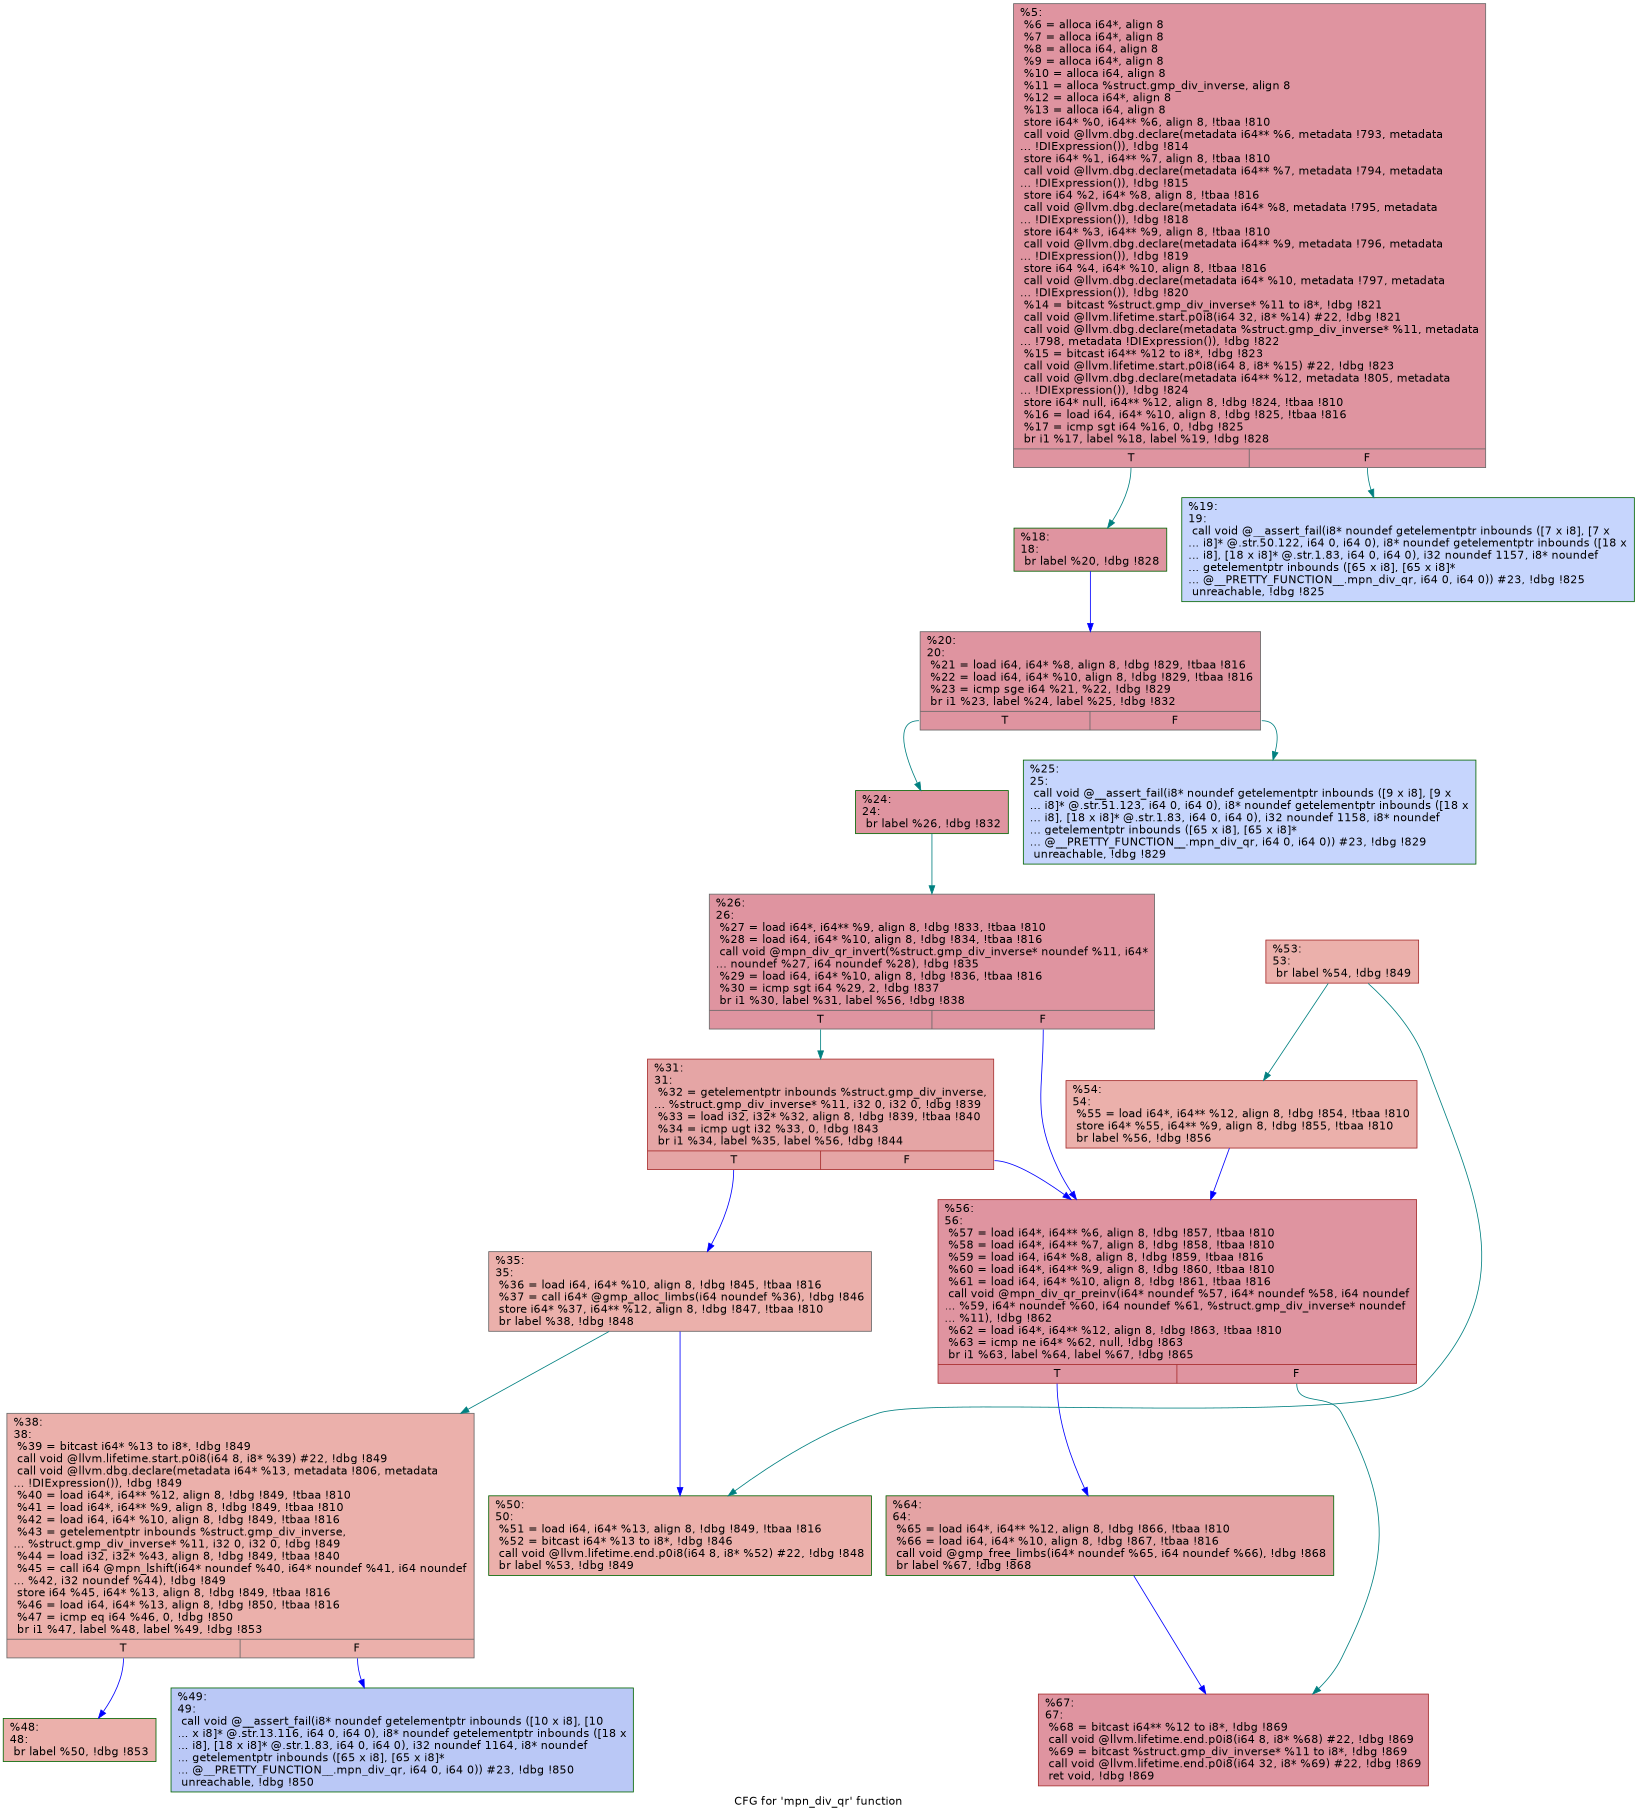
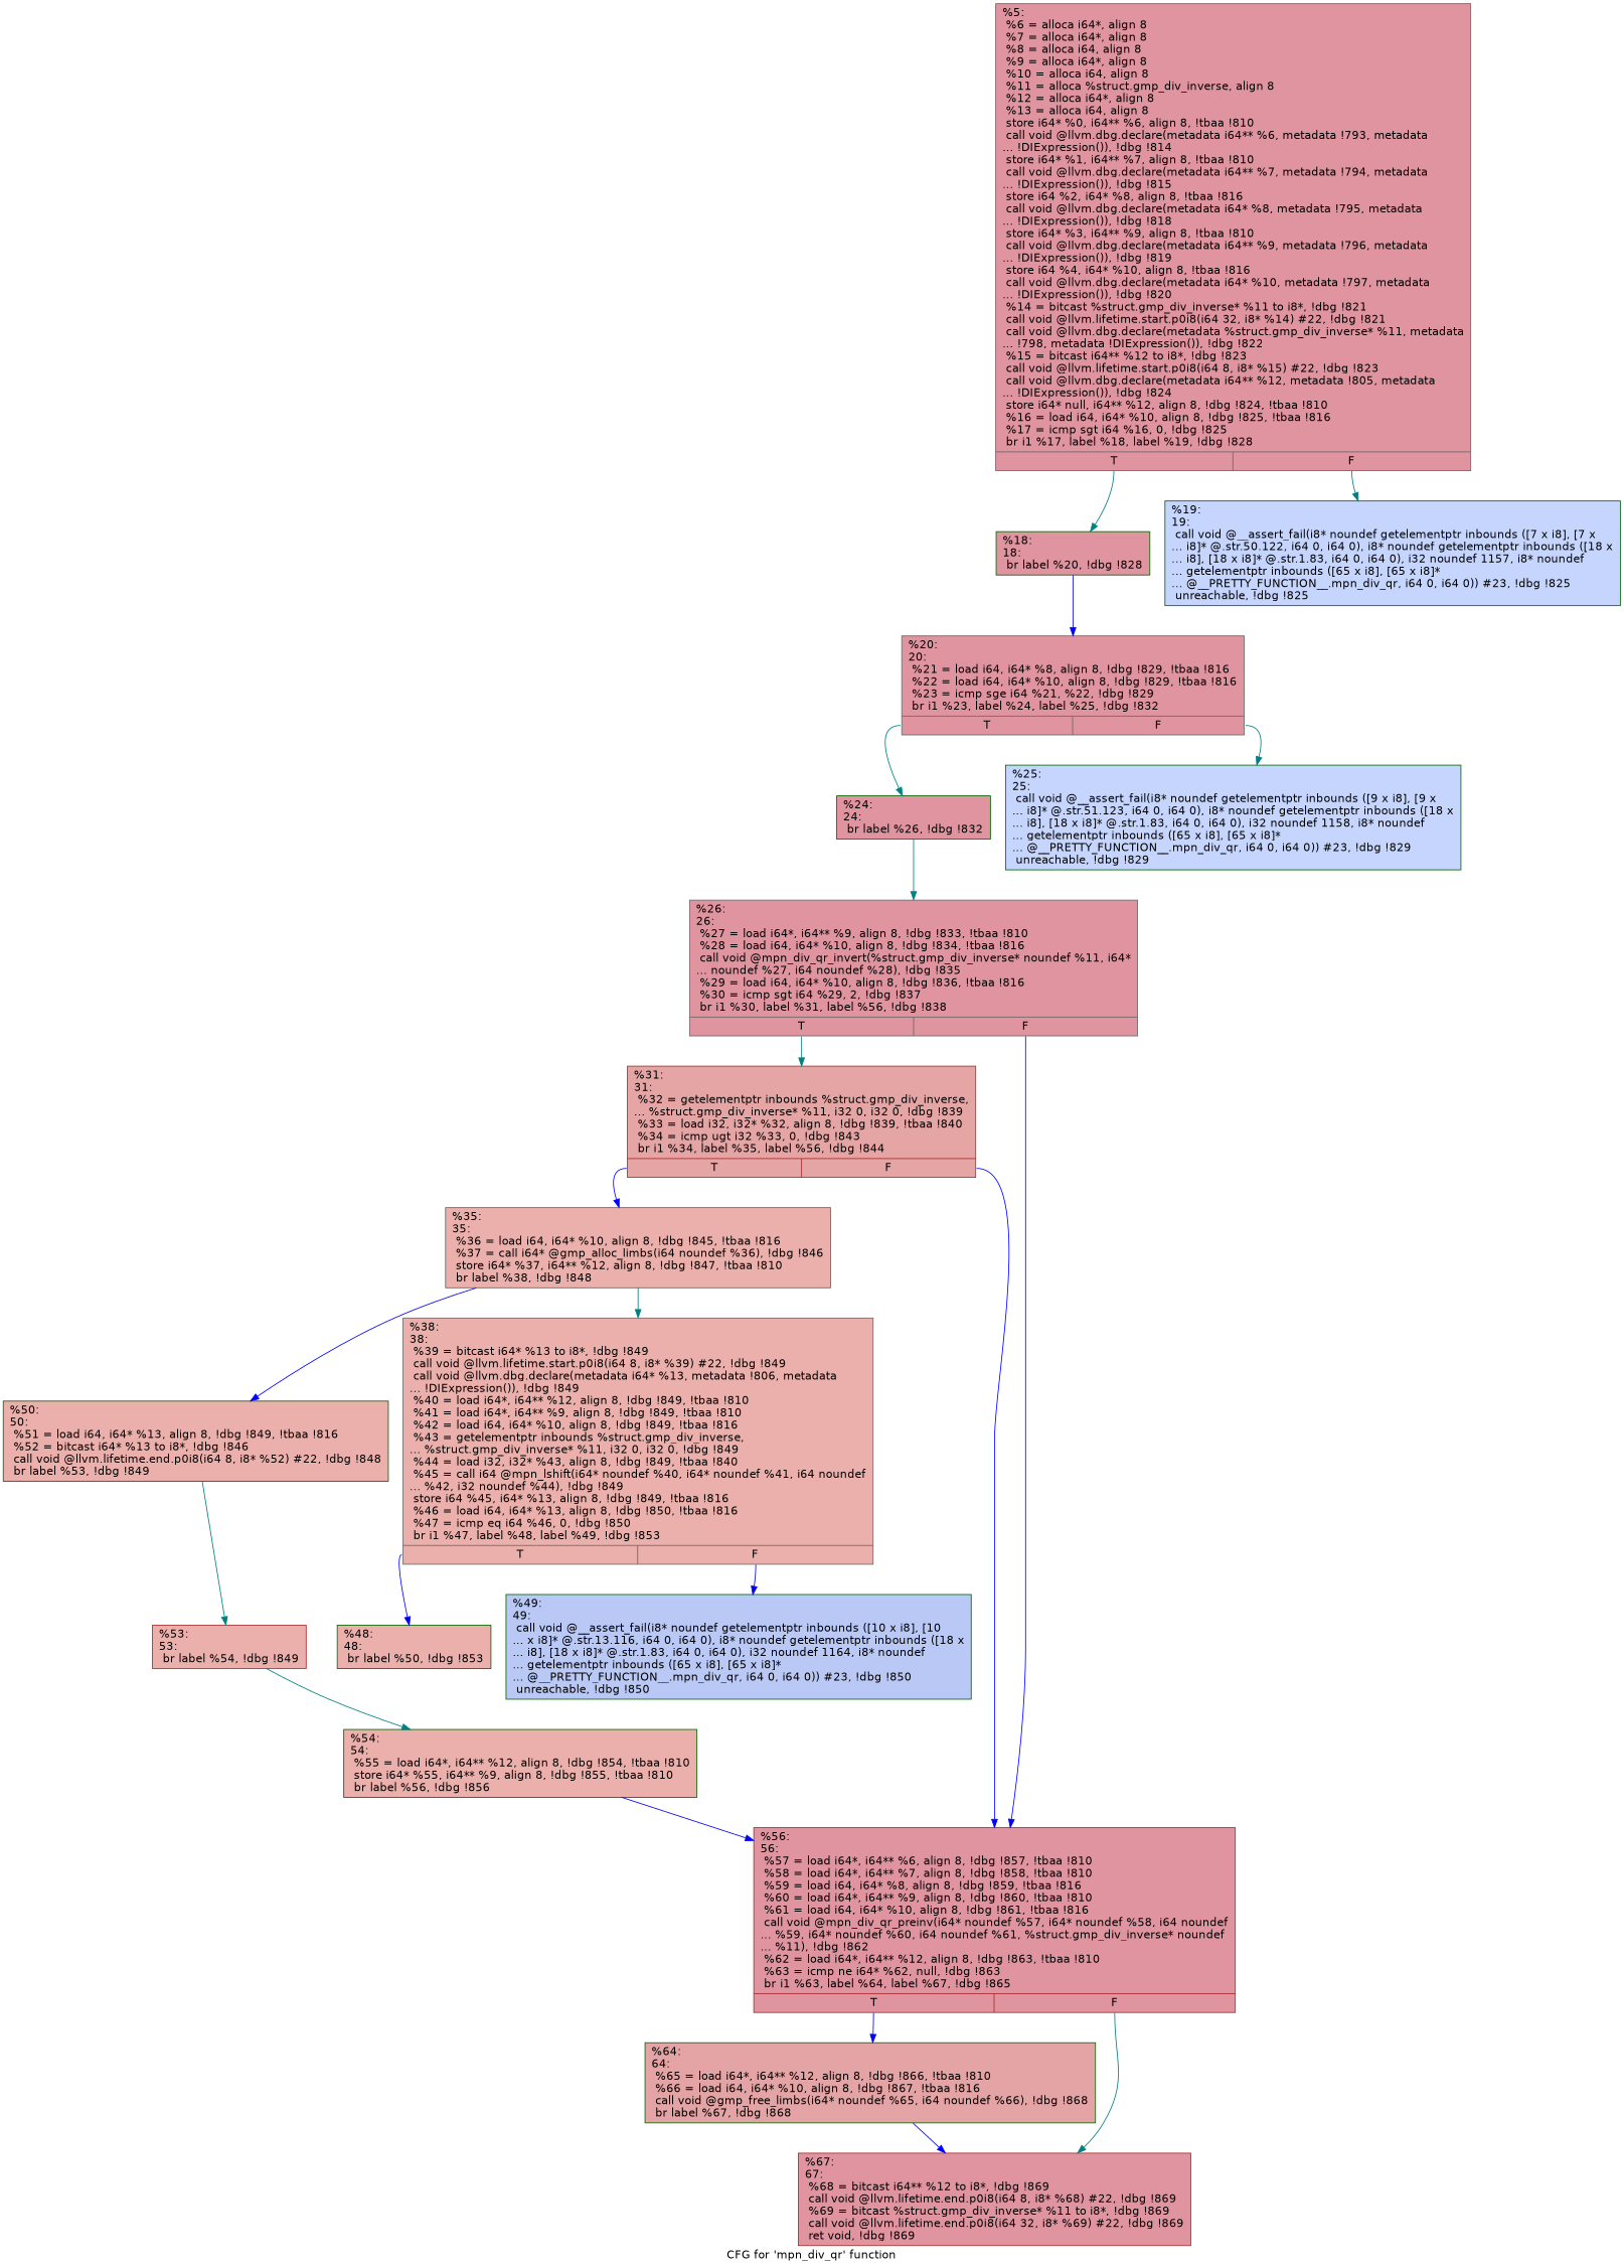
  digraph {
    fontname="DejaVu Sans"
    label="CFG for 'mpn_div_qr' function"
    node [color=darkgreen fillcolor="#b70d2870" fontname="DejaVu Sans" shape=record style=filled]
    edge [color=teal fontname="DejaVu Sans"]
    n1 [color=gray40 label="{%5:\l  %6 = alloca i64*, align 8\l  %7 = alloca i64*, align 8\l  %8 = alloca i64, align 8\l  %9 = alloca i64*, align 8\l  %10 = alloca i64, align 8\l  %11 = alloca %struct.gmp_div_inverse, align 8\l  %12 = alloca i64*, align 8\l  %13 = alloca i64, align 8\l  store i64* %0, i64** %6, align 8, !tbaa !810\l  call void @llvm.dbg.declare(metadata i64** %6, metadata !793, metadata\l... !DIExpression()), !dbg !814\l  store i64* %1, i64** %7, align 8, !tbaa !810\l  call void @llvm.dbg.declare(metadata i64** %7, metadata !794, metadata\l... !DIExpression()), !dbg !815\l  store i64 %2, i64* %8, align 8, !tbaa !816\l  call void @llvm.dbg.declare(metadata i64* %8, metadata !795, metadata\l... !DIExpression()), !dbg !818\l  store i64* %3, i64** %9, align 8, !tbaa !810\l  call void @llvm.dbg.declare(metadata i64** %9, metadata !796, metadata\l... !DIExpression()), !dbg !819\l  store i64 %4, i64* %10, align 8, !tbaa !816\l  call void @llvm.dbg.declare(metadata i64* %10, metadata !797, metadata\l... !DIExpression()), !dbg !820\l  %14 = bitcast %struct.gmp_div_inverse* %11 to i8*, !dbg !821\l  call void @llvm.lifetime.start.p0i8(i64 32, i8* %14) #22, !dbg !821\l  call void @llvm.dbg.declare(metadata %struct.gmp_div_inverse* %11, metadata\l... !798, metadata !DIExpression()), !dbg !822\l  %15 = bitcast i64** %12 to i8*, !dbg !823\l  call void @llvm.lifetime.start.p0i8(i64 8, i8* %15) #22, !dbg !823\l  call void @llvm.dbg.declare(metadata i64** %12, metadata !805, metadata\l... !DIExpression()), !dbg !824\l  store i64* null, i64** %12, align 8, !dbg !824, !tbaa !810\l  %16 = load i64, i64* %10, align 8, !dbg !825, !tbaa !816\l  %17 = icmp sgt i64 %16, 0, !dbg !825\l  br i1 %17, label %18, label %19, !dbg !828\l|{<s0>T|<s1>F}}"]
    n2 [label="{%18:\l18:                                               \l  br label %20, !dbg !828\l}"]
    n3 [fillcolor="#7ea1fa70" label="{%19:\l19:                                               \l  call void @__assert_fail(i8* noundef getelementptr inbounds ([7 x i8], [7 x\l... i8]* @.str.50.122, i64 0, i64 0), i8* noundef getelementptr inbounds ([18 x\l... i8], [18 x i8]* @.str.1.83, i64 0, i64 0), i32 noundef 1157, i8* noundef\l... getelementptr inbounds ([65 x i8], [65 x i8]*\l... @__PRETTY_FUNCTION__.mpn_div_qr, i64 0, i64 0)) #23, !dbg !825\l  unreachable, !dbg !825\l}"]
    n4 [color=gray40 label="{%20:\l20:                                               \l  %21 = load i64, i64* %8, align 8, !dbg !829, !tbaa !816\l  %22 = load i64, i64* %10, align 8, !dbg !829, !tbaa !816\l  %23 = icmp sge i64 %21, %22, !dbg !829\l  br i1 %23, label %24, label %25, !dbg !832\l|{<s0>T|<s1>F}}"]
    n5 [label="{%24:\l24:                                               \l  br label %26, !dbg !832\l}"]
    n6 [fillcolor="#7ea1fa70" label="{%25:\l25:                                               \l  call void @__assert_fail(i8* noundef getelementptr inbounds ([9 x i8], [9 x\l... i8]* @.str.51.123, i64 0, i64 0), i8* noundef getelementptr inbounds ([18 x\l... i8], [18 x i8]* @.str.1.83, i64 0, i64 0), i32 noundef 1158, i8* noundef\l... getelementptr inbounds ([65 x i8], [65 x i8]*\l... @__PRETTY_FUNCTION__.mpn_div_qr, i64 0, i64 0)) #23, !dbg !829\l  unreachable, !dbg !829\l}"]
    n7 [color=gray40 label="{%26:\l26:                                               \l  %27 = load i64*, i64** %9, align 8, !dbg !833, !tbaa !810\l  %28 = load i64, i64* %10, align 8, !dbg !834, !tbaa !816\l  call void @mpn_div_qr_invert(%struct.gmp_div_inverse* noundef %11, i64*\l... noundef %27, i64 noundef %28), !dbg !835\l  %29 = load i64, i64* %10, align 8, !dbg !836, !tbaa !816\l  %30 = icmp sgt i64 %29, 2, !dbg !837\l  br i1 %30, label %31, label %56, !dbg !838\l|{<s0>T|<s1>F}}"]
    n8 [color=brown fillcolor="#c5333470" label="{%31:\l31:                                               \l  %32 = getelementptr inbounds %struct.gmp_div_inverse,\l... %struct.gmp_div_inverse* %11, i32 0, i32 0, !dbg !839\l  %33 = load i32, i32* %32, align 8, !dbg !839, !tbaa !840\l  %34 = icmp ugt i32 %33, 0, !dbg !843\l  br i1 %34, label %35, label %56, !dbg !844\l|{<s0>T|<s1>F}}"]
    n9 [color=brown label="{%56:\l56:                                               \l  %57 = load i64*, i64** %6, align 8, !dbg !857, !tbaa !810\l  %58 = load i64*, i64** %7, align 8, !dbg !858, !tbaa !810\l  %59 = load i64, i64* %8, align 8, !dbg !859, !tbaa !816\l  %60 = load i64*, i64** %9, align 8, !dbg !860, !tbaa !810\l  %61 = load i64, i64* %10, align 8, !dbg !861, !tbaa !816\l  call void @mpn_div_qr_preinv(i64* noundef %57, i64* noundef %58, i64 noundef\l... %59, i64* noundef %60, i64 noundef %61, %struct.gmp_div_inverse* noundef\l... %11), !dbg !862\l  %62 = load i64*, i64** %12, align 8, !dbg !863, !tbaa !810\l  %63 = icmp ne i64* %62, null, !dbg !863\l  br i1 %63, label %64, label %67, !dbg !865\l|{<s0>T|<s1>F}}"]
    n10 [color=gray40 fillcolor="#d24b4070" label="{%35:\l35:                                               \l  %36 = load i64, i64* %10, align 8, !dbg !845, !tbaa !816\l  %37 = call i64* @gmp_alloc_limbs(i64 noundef %36), !dbg !846\l  store i64* %37, i64** %12, align 8, !dbg !847, !tbaa !810\l  br label %38, !dbg !848\l}"]
    n11 [fillcolor="#c32e3170" label="{%64:\l64:                                               \l  %65 = load i64*, i64** %12, align 8, !dbg !866, !tbaa !810\l  %66 = load i64, i64* %10, align 8, !dbg !867, !tbaa !816\l  call void @gmp_free_limbs(i64* noundef %65, i64 noundef %66), !dbg !868\l  br label %67, !dbg !868\l}"]
    n12 [color=brown label="{%67:\l67:                                               \l  %68 = bitcast i64** %12 to i8*, !dbg !869\l  call void @llvm.lifetime.end.p0i8(i64 8, i8* %68) #22, !dbg !869\l  %69 = bitcast %struct.gmp_div_inverse* %11 to i8*, !dbg !869\l  call void @llvm.lifetime.end.p0i8(i64 32, i8* %69) #22, !dbg !869\l  ret void, !dbg !869\l}"]
    n13 [color=gray40 fillcolor="#d24b4070" label="{%38:\l38:                                               \l  %39 = bitcast i64* %13 to i8*, !dbg !849\l  call void @llvm.lifetime.start.p0i8(i64 8, i8* %39) #22, !dbg !849\l  call void @llvm.dbg.declare(metadata i64* %13, metadata !806, metadata\l... !DIExpression()), !dbg !849\l  %40 = load i64*, i64** %12, align 8, !dbg !849, !tbaa !810\l  %41 = load i64*, i64** %9, align 8, !dbg !849, !tbaa !810\l  %42 = load i64, i64* %10, align 8, !dbg !849, !tbaa !816\l  %43 = getelementptr inbounds %struct.gmp_div_inverse,\l... %struct.gmp_div_inverse* %11, i32 0, i32 0, !dbg !849\l  %44 = load i32, i32* %43, align 8, !dbg !849, !tbaa !840\l  %45 = call i64 @mpn_lshift(i64* noundef %40, i64* noundef %41, i64 noundef\l... %42, i32 noundef %44), !dbg !849\l  store i64 %45, i64* %13, align 8, !dbg !849, !tbaa !816\l  %46 = load i64, i64* %13, align 8, !dbg !850, !tbaa !816\l  %47 = icmp eq i64 %46, 0, !dbg !850\l  br i1 %47, label %48, label %49, !dbg !853\l|{<s0>T|<s1>F}}"]
    n14 [fillcolor="#d24b4070" label="{%50:\l50:                                               \l  %51 = load i64, i64* %13, align 8, !dbg !849, !tbaa !816\l  %52 = bitcast i64* %13 to i8*, !dbg !846\l  call void @llvm.lifetime.end.p0i8(i64 8, i8* %52) #22, !dbg !848\l  br label %53, !dbg !849\l}"]
    n15 [fillcolor="#d24b4070" label="{%48:\l48:                                               \l  br label %50, !dbg !853\l}"]
    n16 [fillcolor="#6282ea70" label="{%49:\l49:                                               \l  call void @__assert_fail(i8* noundef getelementptr inbounds ([10 x i8], [10\l... x i8]* @.str.13.116, i64 0, i64 0), i8* noundef getelementptr inbounds ([18 x\l... i8], [18 x i8]* @.str.1.83, i64 0, i64 0), i32 noundef 1164, i8* noundef\l... getelementptr inbounds ([65 x i8], [65 x i8]*\l... @__PRETTY_FUNCTION__.mpn_div_qr, i64 0, i64 0)) #23, !dbg !850\l  unreachable, !dbg !850\l}"]
    n17 [color=brown fillcolor="#d24b4070" label="{%53:\l53:                                               \l  br label %54, !dbg !849\l}"]
-   n18 [color=brown fillcolor="#d24b4070" label="{%54:\l54:                                               \l  %55 = load i64*, i64** %12, align 8, !dbg !854, !tbaa !810\l  store i64* %55, i64** %9, align 8, !dbg !855, !tbaa !810\l  br label %56, !dbg !856\l}"]
+   n18 [fillcolor="#d24b4070" label="{%54:\l54:                                               \l  %55 = load i64*, i64** %12, align 8, !dbg !854, !tbaa !810\l  store i64* %55, i64** %9, align 8, !dbg !855, !tbaa !810\l  br label %56, !dbg !856\l}"]
    n1 -> n2 [tailport=s0]
    n1 -> n3 [tailport=s1]
    n2 -> n4 [color=blue]
    n4 -> n5 [tailport=s0]
    n4 -> n6 [tailport=s1]
    n5 -> n7
    n7 -> n8 [tailport=s0]
    n7 -> n9 [color=blue tailport=s1]
    n8 -> n9 [color=blue tailport=s1]
    n8 -> n10 [color=blue tailport=s0]
    n9 -> n11 [color=blue tailport=s0]
    n9 -> n12 [tailport=s1]
    n10 -> n13
    n10 -> n14 [color=blue]
    n11 -> n12 [color=blue]
    n13 -> n15 [color=blue tailport=s0]
    n13 -> n16 [color=blue tailport=s1]
-   n17 -> n14
+   n14 -> n17
    n17 -> n18
    n18 -> n9 [color=blue]
  }
